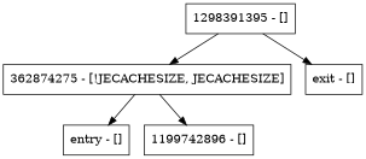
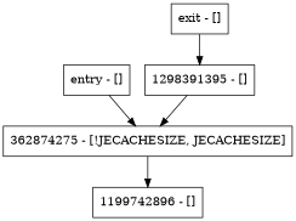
  digraph {
    node [shape=record]
    n1 [label="entry - []"]
    n2 [label="362874275 - [!JECACHESIZE, JECACHESIZE]"]
    n3 [label="1199742896 - []"]
    n4 [label="exit - []"]
    n5 [label="1298391395 - []"]
-   n2 -> n1
+   n1 -> n2
    n2 -> n3
    n5 -> n2
-   n5 -> n4
+   n4 -> n5
  }
